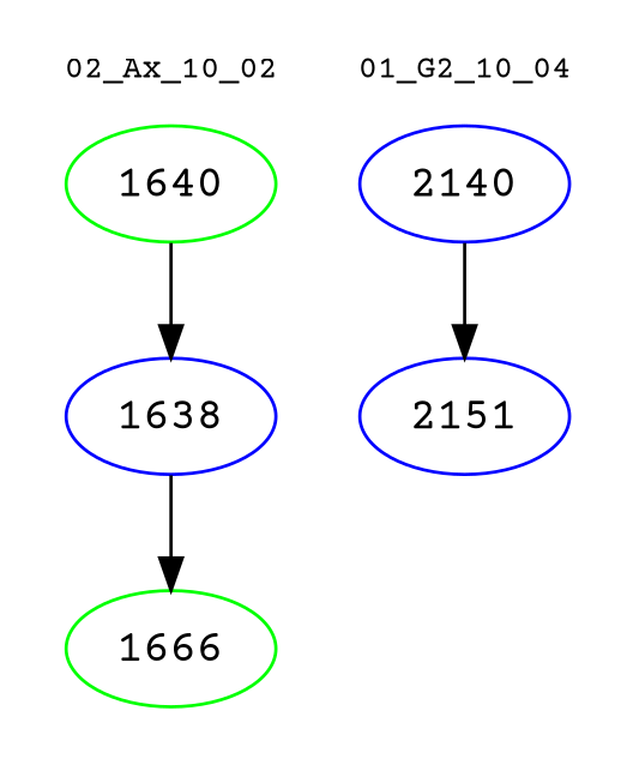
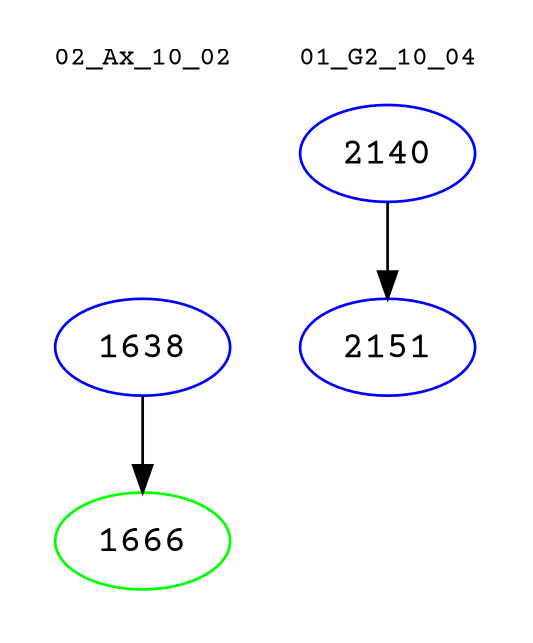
  digraph {
    fontname="Courier Prime"
    node [color=blue fontname="Courier Prime"]
    edge [color=black fontname="Courier Prime"]
-   n1 [color=green label=1640]
    n2 [label=1638]
    n3 [color=green label=1666]
    n4 [label=2140]
    n5 [label=2151]
    subgraph cluster_1 {
      color=white
      fontsize=10
      label="02_Ax_10_02"
-     n1
      n2
      n3
    }
    subgraph cluster_2 {
      color=white
      fontsize=10
      label="01_G2_10_04"
      n4
      n5
    }
-   n1 -> n2
    n2 -> n3
    n4 -> n5
  }
